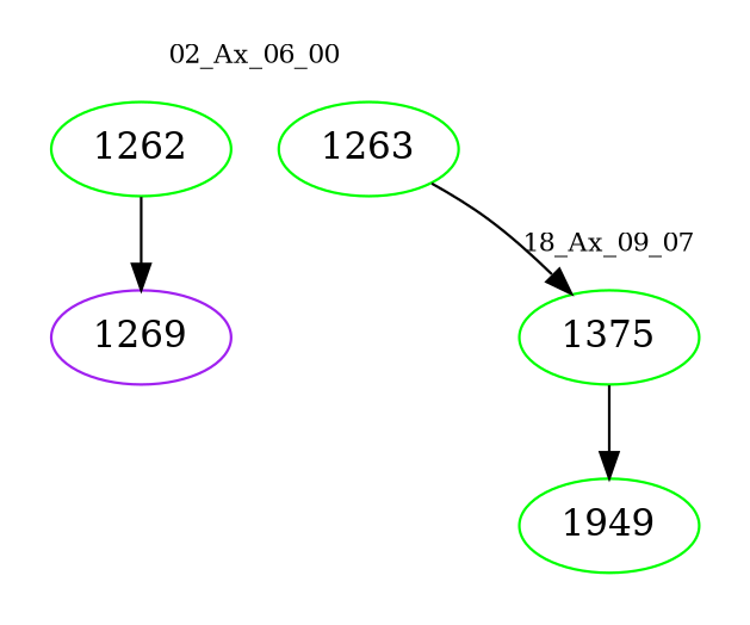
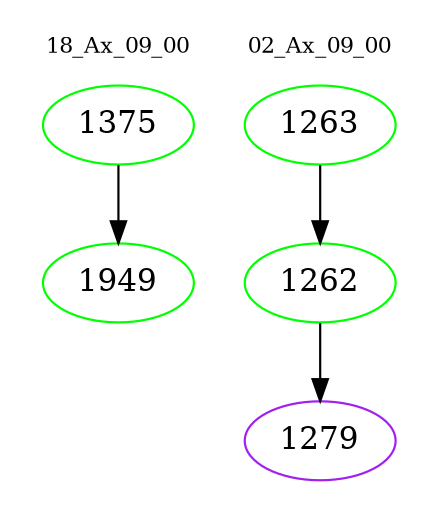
  digraph {
    node [color=green]
    edge [color=black]
    n1 [label=1375]
    n2 [label=1949]
    n3 [label=1263]
    n4 [label=1262]
-   n5 [color=purple label=1269]
+   n5 [color=purple label=1279]
    subgraph cluster_1 {
      color=white
      fontsize=10
-     label="18_Ax_09_07"
+     label="18_Ax_09_00"
      n1
      n2
    }
    subgraph cluster_2 {
      color=white
      fontsize=10
-     label="02_Ax_06_00"
+     label="02_Ax_09_00"
      n3
      n4
      n5
    }
    n1 -> n2
-   n3 -> n1
+   n3 -> n4
    n4 -> n5
  }
